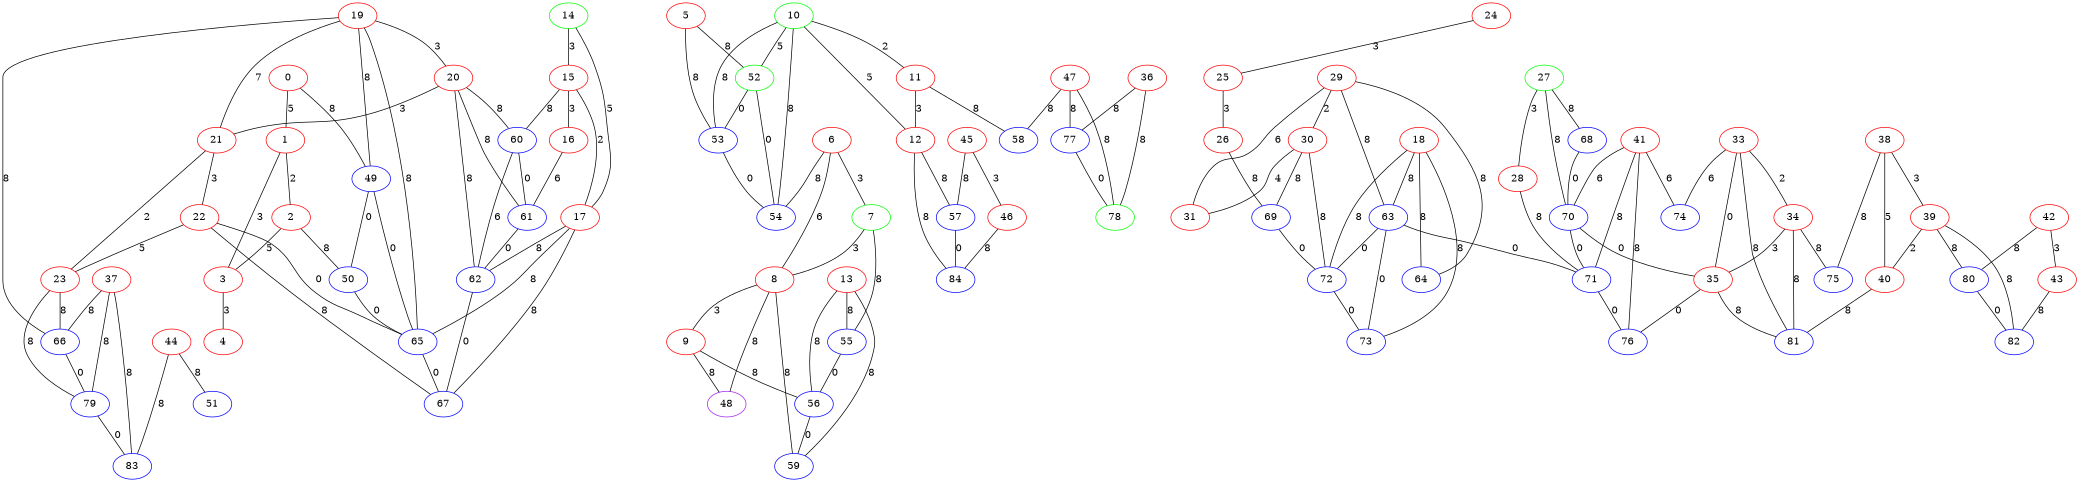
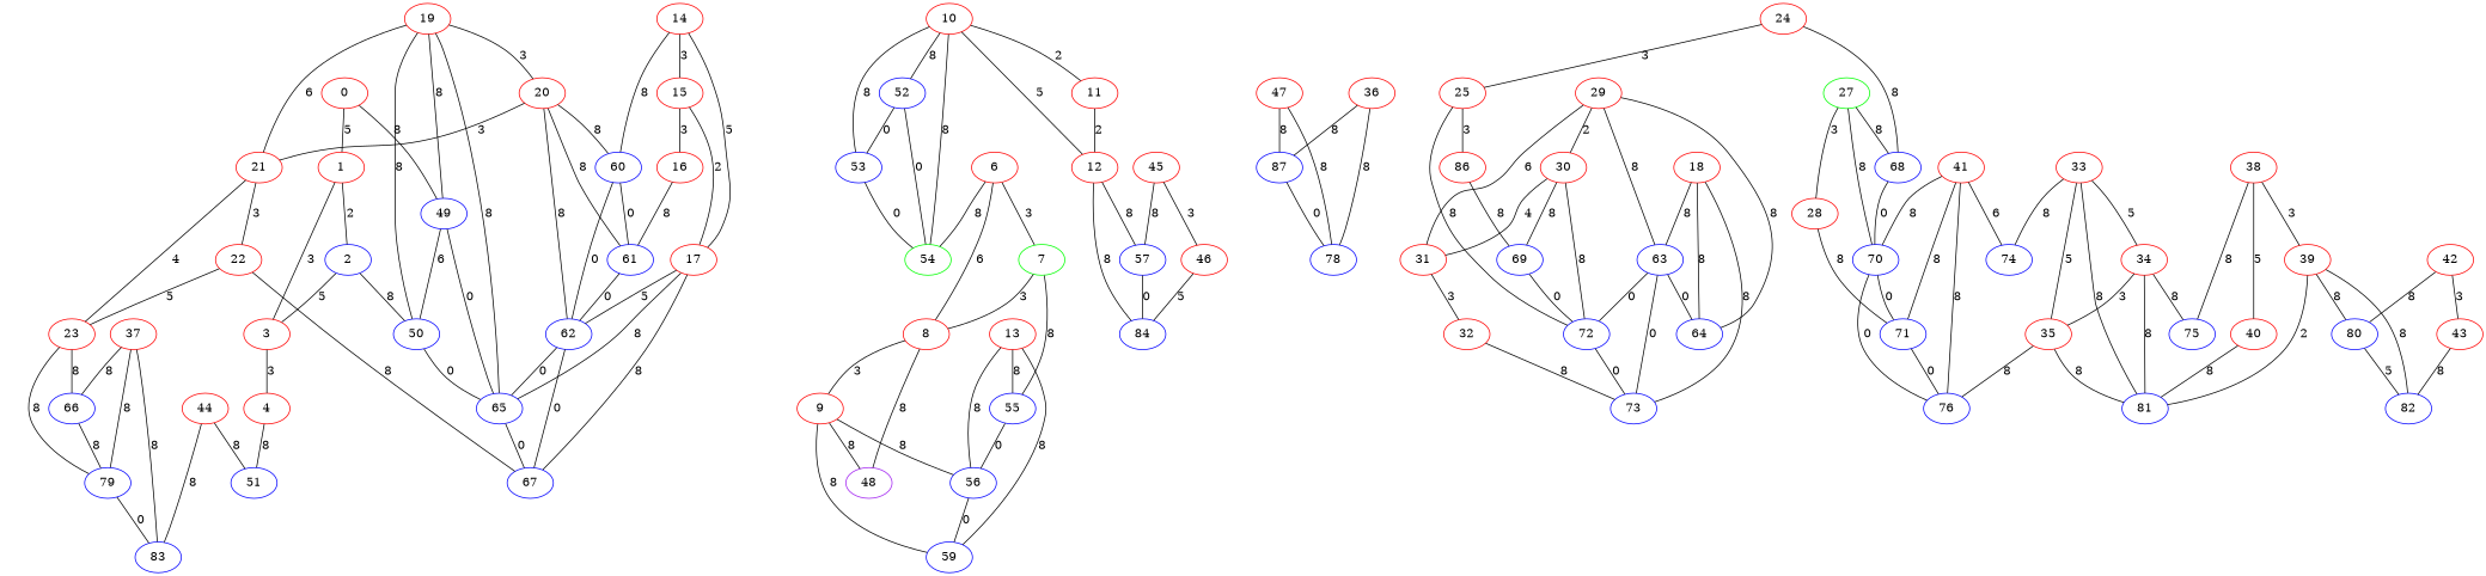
  graph {
    node [color=red weight=1]
    0
    1
    49 [color=blue weight=3]
-   2
+   2 [color=blue]
    3
    50 [color=blue weight=3]
    65 [color=blue weight=3]
    4
    51 [color=blue weight=3]
-   52 [color=green weight=3]
-   5
+   52 [color=blue weight=3]
    53 [color=blue weight=3]
-   54 [color=blue weight=3]
+   54 [color=green weight=3]
    7 [color=green weight=2]
    6
    8
    55 [color=blue weight=3]
    9
    48 [color=purple weight=4]
    56 [color=blue weight=3]
    59 [color=blue weight=3]
-   10 [color=green]
+   10
    11
    12
-   58 [color=blue weight=3]
    57 [color=blue weight=3]
    84 [color=blue weight=3]
    13
-   14 [color=green]
+   14
    15
    17
    60 [color=blue weight=3]
    16
    62 [color=blue weight=3]
    67 [color=blue weight=3]
    61 [color=blue weight=3]
    63 [color=blue weight=3]
    18
    64 [color=blue weight=3]
    72 [color=blue weight=3]
    73 [color=blue weight=3]
    19
    20
    21
    22
    23
    66 [color=blue weight=3]
    79 [color=blue weight=3]
    83 [color=blue weight=3]
    24
    25
    68 [color=blue weight=3]
-   26
+   26 [label=86]
    70 [color=blue weight=3]
    69 [color=blue weight=3]
    27 [color=green weight=2]
    28
    71 [color=blue weight=3]
    76 [color=blue weight=3]
    29
    30
    31
+   32
    33
    34
    35
    74 [color=blue weight=3]
    81 [color=blue weight=3]
    75 [color=blue weight=3]
-   77 [color=blue weight=3]
+   77 [color=blue weight=3 label=87]
    36
-   78 [color=green weight=3]
+   78 [color=blue weight=3]
    37
    38
    39
    40
    80 [color=blue weight=3]
    82 [color=blue weight=3]
    41
    42
    43
    44
    45
    46
    47
    0 -- 1 [label=5]
    0 -- 49 [label=8]
    1 -- 2 [label=2]
    1 -- 3 [label=3]
-   49 -- 50 [label=0]
+   49 -- 50 [label=6]
    49 -- 65 [label=0]
    2 -- 3 [label=5]
    2 -- 50 [label=8]
    3 -- 4 [label=3]
    50 -- 65 [label=0]
    65 -- 67 [label=0]
+   4 -- 51 [label=8]
    52 -- 53 [label=0]
    52 -- 54 [label=0]
-   5 -- 52 [label=8]
-   5 -- 53 [label=8]
    53 -- 54 [label=0]
    7 -- 8 [label=3]
    7 -- 55 [label=8]
    6 -- 54 [label=8]
    6 -- 7 [label=3]
    6 -- 8 [label=6]
    8 -- 9 [label=3]
    8 -- 48 [label=8]
    55 -- 56 [label=0]
    9 -- 48 [label=8]
    9 -- 56 [label=8]
-   8 -- 59 [label=8]
+   9 -- 59 [label=8]
    56 -- 59 [label=0]
-   10 -- 52 [label=5]
+   10 -- 52 [label=8]
    10 -- 53 [label=8]
    10 -- 54 [label=8]
    10 -- 11 [label=2]
    10 -- 12 [label=5]
-   11 -- 12 [label=3]
-   11 -- 58 [label=8]
+   11 -- 12 [label=2]
    12 -- 57 [label=8]
    12 -- 84 [label=8]
    57 -- 84 [label=0]
    13 -- 55 [label=8]
    13 -- 56 [label=8]
    13 -- 59 [label=8]
    14 -- 15 [label=3]
    14 -- 17 [label=5]
-   15 -- 60 [label=8]
+   14 -- 60 [label=8]
    15 -- 17 [label=2]
    15 -- 16 [label=3]
    17 -- 65 [label=8]
-   17 -- 62 [label=8]
+   17 -- 62 [label=5]
    17 -- 67 [label=8]
-   60 -- 62 [label=6]
+   60 -- 62 [label=0]
    60 -- 61 [label=0]
-   16 -- 61 [label=6]
-   22 -- 65 [label=0]
+   16 -- 61 [label=8]
+   62 -- 65 [label=0]
    62 -- 67 [label=0]
    61 -- 62 [label=0]
-   63 -- 71 [label=0]
+   63 -- 64 [label=0]
    63 -- 72 [label=0]
    63 -- 73 [label=0]
    18 -- 63 [label=8]
    18 -- 64 [label=8]
-   18 -- 72 [label=8]
+   25 -- 72 [label=8]
    18 -- 73 [label=8]
    72 -- 73 [label=0]
    19 -- 49 [label=8]
-   19 -- 66 [label=8]
+   19 -- 50 [label=8]
    19 -- 65 [label=8]
    19 -- 20 [label=3]
-   19 -- 21 [label=7]
+   19 -- 21 [label=6]
    20 -- 60 [label=8]
    20 -- 62 [label=8]
    20 -- 61 [label=8]
    20 -- 21 [label=3]
    21 -- 22 [label=3]
-   21 -- 23 [label=2]
+   21 -- 23 [label=4]
    22 -- 67 [label=8]
    22 -- 23 [label=5]
    23 -- 66 [label=8]
    23 -- 79 [label=8]
-   66 -- 79 [label=0]
+   66 -- 79 [label=8]
    79 -- 83 [label=0]
    24 -- 25 [label=3]
+   24 -- 68 [label=8]
    25 -- 26 [label=3]
    68 -- 70 [label=0]
    26 -- 69 [label=8]
    70 -- 71 [label=0]
-   70 -- 35 [label=0]
+   70 -- 76 [label=0]
    69 -- 72 [label=0]
    27 -- 68 [label=8]
    27 -- 70 [label=8]
    27 -- 28 [label=3]
    28 -- 71 [label=8]
    71 -- 76 [label=0]
    29 -- 63 [label=8]
    29 -- 64 [label=8]
    29 -- 30 [label=2]
    29 -- 31 [label=6]
    30 -- 72 [label=8]
    30 -- 69 [label=8]
    30 -- 31 [label=4]
-   33 -- 34 [label=2]
-   33 -- 35 [label=0]
-   33 -- 74 [label=6]
+   31 -- 32 [label=3]
+   32 -- 73 [label=8]
+   33 -- 34 [label=5]
+   33 -- 35 [label=5]
+   33 -- 74 [label=8]
    33 -- 81 [label=8]
    34 -- 35 [label=3]
    34 -- 81 [label=8]
    34 -- 75 [label=8]
-   35 -- 76 [label=0]
+   35 -- 76 [label=8]
    35 -- 81 [label=8]
    77 -- 78 [label=0]
    36 -- 77 [label=8]
    36 -- 78 [label=8]
    37 -- 66 [label=8]
    37 -- 79 [label=8]
    37 -- 83 [label=8]
    38 -- 75 [label=8]
    38 -- 39 [label=3]
    38 -- 40 [label=5]
-   39 -- 40 [label=2]
+   39 -- 81 [label=2]
    39 -- 80 [label=8]
    39 -- 82 [label=8]
    40 -- 81 [label=8]
-   80 -- 82 [label=0]
-   41 -- 70 [label=6]
+   80 -- 82 [label=5]
+   41 -- 70 [label=8]
    41 -- 71 [label=8]
    41 -- 76 [label=8]
    41 -- 74 [label=6]
    42 -- 80 [label=8]
    42 -- 43 [label=3]
    43 -- 82 [label=8]
    44 -- 51 [label=8]
    44 -- 83 [label=8]
    45 -- 57 [label=8]
    45 -- 46 [label=3]
-   46 -- 84 [label=8]
-   47 -- 58 [label=8]
+   46 -- 84 [label=5]
    47 -- 77 [label=8]
    47 -- 78 [label=8]
  }
